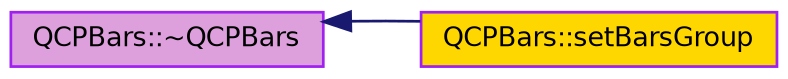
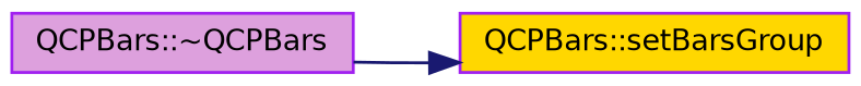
  digraph {
    rankdir=RL
    node [color=purple fontname=Helvetica fontsize=10 shape=record style=filled]
    n1 [fillcolor=gold fontcolor=black height=0.2 label="QCPBars::setBarsGroup" width=0.4]
    n2 [fillcolor=plum height=0.2 label="QCPBars::~QCPBars" width=0.4]
-   n2 -> n1 [color=midnightblue dir=back fontname=Helvetica fontsize=10 labelfontname=Helvetica labelfontsize=10 style=solid]
+   n1 -> n2 [color=midnightblue dir=back fontname=Helvetica fontsize=10 labelfontname=Helvetica labelfontsize=10 style=solid]
  }
